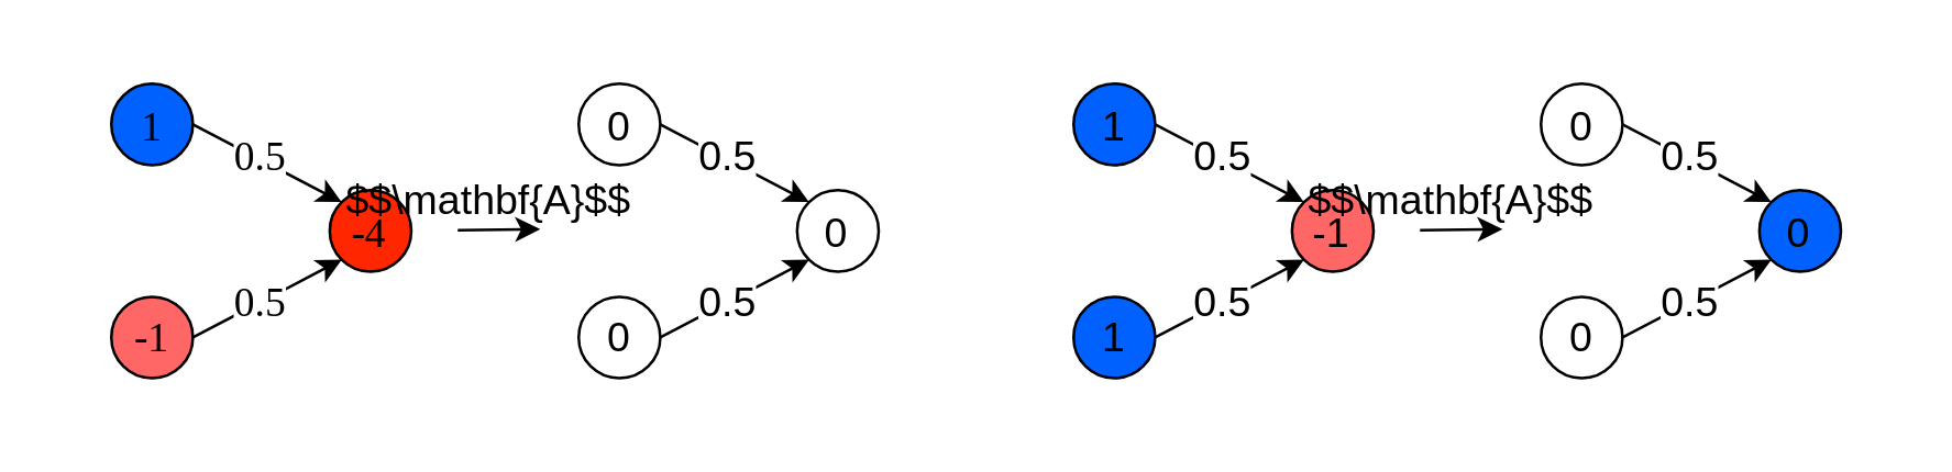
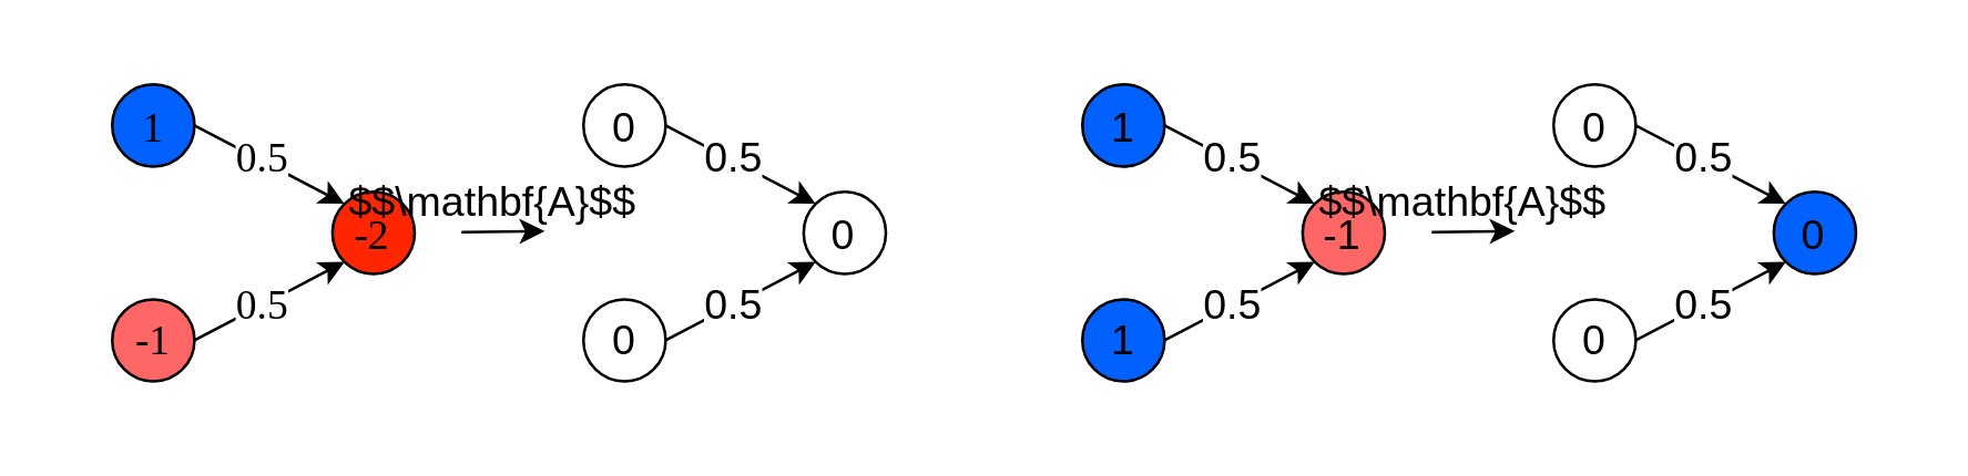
  <mxCell id="0" />
  <mxCell id="1" parent="0" />
  <mxCell id="2" value="" style="group" vertex="1" connectable="0" parent="1"><mxGeometry x="370" y="20" width="318" height="130" as="geometry" /></mxCell>
  <mxCell id="3" value="" style="rounded=0;whiteSpace=wrap;html=1;strokeColor=none;" parent="2" vertex="1"><mxGeometry width="318" height="130" as="geometry" /></mxCell>
  <mxCell id="4" value="" style="group" parent="2" vertex="1" connectable="0"><mxGeometry x="20" y="10" width="109.101" height="107.304" as="geometry" /></mxCell>
  <mxCell id="5" value="1" style="ellipse;whiteSpace=wrap;html=1;aspect=fixed;fillColor=#0061ff;fontSize=15;" parent="4" vertex="1"><mxGeometry width="29.657" height="29.657" as="geometry" /></mxCell>
  <mxCell id="6" value="1" style="ellipse;whiteSpace=wrap;html=1;aspect=fixed;fillColor=#0061ff;fontSize=15;" parent="4" vertex="1"><mxGeometry y="77.647" width="29.657" height="29.657" as="geometry" /></mxCell>
  <mxCell id="7" value="-1" style="ellipse;whiteSpace=wrap;html=1;aspect=fixed;fillColor=#ff6666;fontSize=15;" parent="4" vertex="1"><mxGeometry x="79.444" y="38.824" width="29.657" height="29.657" as="geometry" /></mxCell>
  <mxCell id="8" style="rounded=0;orthogonalLoop=1;jettySize=auto;html=1;exitX=1;exitY=0.5;exitDx=0;exitDy=0;entryX=0;entryY=0;entryDx=0;entryDy=0;" parent="4" source="5" target="7" edge="1"><mxGeometry relative="1" as="geometry" /></mxCell>
  <mxCell id="9" value="0.5" style="edgeLabel;html=1;align=center;verticalAlign=middle;resizable=0;points=[];fontSize=15;" parent="8" vertex="1" connectable="0"><mxGeometry x="-0.124" y="2" relative="1" as="geometry"><mxPoint x="-1" as="offset" /></mxGeometry></mxCell>
  <mxCell id="10" style="rounded=0;orthogonalLoop=1;jettySize=auto;html=1;exitX=1;exitY=0.5;exitDx=0;exitDy=0;entryX=0;entryY=1;entryDx=0;entryDy=0;" parent="4" source="6" target="7" edge="1"><mxGeometry relative="1" as="geometry" /></mxCell>
  <mxCell id="11" value="0.5" style="edgeLabel;html=1;align=center;verticalAlign=middle;resizable=0;points=[];fontSize=15;" parent="10" vertex="1" connectable="0"><mxGeometry x="-0.097" y="1" relative="1" as="geometry"><mxPoint as="offset" /></mxGeometry></mxCell>
  <mxCell id="12" value="" style="endArrow=classic;html=1;rounded=0;" parent="2" edge="1"><mxGeometry width="50" height="50" relative="1" as="geometry"><mxPoint x="146" y="63.41" as="sourcePoint" /><mxPoint x="176" y="63" as="targetPoint" /></mxGeometry></mxCell>
  <mxCell id="13" value="$$\mathbf{A}$$" style="edgeLabel;html=1;align=center;verticalAlign=middle;resizable=0;points=[];labelBackgroundColor=none;fontSize=15;" parent="12" vertex="1" connectable="0"><mxGeometry x="-0.251" y="2" relative="1" as="geometry"><mxPoint y="-10" as="offset" /></mxGeometry></mxCell>
  <mxCell id="14" value="" style="group" parent="2" vertex="1" connectable="0"><mxGeometry x="190" y="10" width="109.101" height="107.304" as="geometry" /></mxCell>
  <mxCell id="15" value="0" style="ellipse;whiteSpace=wrap;html=1;aspect=fixed;fontSize=15;" parent="14" vertex="1"><mxGeometry width="29.657" height="29.657" as="geometry" /></mxCell>
  <mxCell id="16" value="0" style="ellipse;whiteSpace=wrap;html=1;aspect=fixed;fontSize=15;" parent="14" vertex="1"><mxGeometry y="77.647" width="29.657" height="29.657" as="geometry" /></mxCell>
  <mxCell id="17" value="0" style="ellipse;whiteSpace=wrap;html=1;aspect=fixed;fillColor=#0061ff;fontSize=15;" parent="14" vertex="1"><mxGeometry x="79.444" y="38.824" width="29.657" height="29.657" as="geometry" /></mxCell>
  <mxCell id="18" style="rounded=0;orthogonalLoop=1;jettySize=auto;html=1;exitX=1;exitY=0.5;exitDx=0;exitDy=0;entryX=0;entryY=0;entryDx=0;entryDy=0;" parent="14" source="15" target="17" edge="1"><mxGeometry relative="1" as="geometry" /></mxCell>
  <mxCell id="19" value="0.5" style="edgeLabel;html=1;align=center;verticalAlign=middle;resizable=0;points=[];fontSize=15;" parent="18" vertex="1" connectable="0"><mxGeometry x="-0.124" y="2" relative="1" as="geometry"><mxPoint x="-1" as="offset" /></mxGeometry></mxCell>
  <mxCell id="20" style="rounded=0;orthogonalLoop=1;jettySize=auto;html=1;exitX=1;exitY=0.5;exitDx=0;exitDy=0;entryX=0;entryY=1;entryDx=0;entryDy=0;" parent="14" source="16" target="17" edge="1"><mxGeometry relative="1" as="geometry" /></mxCell>
  <mxCell id="21" value="0.5" style="edgeLabel;html=1;align=center;verticalAlign=middle;resizable=0;points=[];fontSize=15;" parent="20" vertex="1" connectable="0"><mxGeometry x="-0.097" y="1" relative="1" as="geometry"><mxPoint as="offset" /></mxGeometry></mxCell>
  <mxCell id="22" value="" style="group" vertex="1" connectable="0" parent="1"><mxGeometry x="20" y="20" width="318" height="130" as="geometry" /></mxCell>
  <mxCell id="23" value="" style="rounded=0;whiteSpace=wrap;html=1;strokeColor=none;" parent="22" vertex="1"><mxGeometry width="318" height="130" as="geometry" /></mxCell>
  <mxCell id="24" value="" style="group" parent="22" vertex="1" connectable="0"><mxGeometry x="20" y="10" width="109.101" height="107.304" as="geometry" /></mxCell>
  <mxCell id="25" value="1" style="ellipse;whiteSpace=wrap;html=1;aspect=fixed;fillColor=#0061ff;fontSize=15;fontFamily=Times New Roman;" parent="24" vertex="1"><mxGeometry width="29.657" height="29.657" as="geometry" /></mxCell>
  <mxCell id="26" value="-1" style="ellipse;whiteSpace=wrap;html=1;aspect=fixed;fillColor=#FF6666;fontSize=15;fontFamily=Times New Roman;" parent="24" vertex="1"><mxGeometry y="77.647" width="29.657" height="29.657" as="geometry" /></mxCell>
- <mxCell id="27" value="-4" style="ellipse;whiteSpace=wrap;html=1;aspect=fixed;fillColor=#ff2600;fontSize=15;fontFamily=Times New Roman;" parent="24" vertex="1"><mxGeometry x="79.444" y="38.824" width="29.657" height="29.657" as="geometry" /></mxCell>
+ <mxCell id="27" value="-2" style="ellipse;whiteSpace=wrap;html=1;aspect=fixed;fillColor=#ff2600;fontSize=15;fontFamily=Times New Roman;" parent="24" vertex="1"><mxGeometry x="79.444" y="38.824" width="29.657" height="29.657" as="geometry" /></mxCell>
  <mxCell id="28" style="rounded=0;orthogonalLoop=1;jettySize=auto;html=1;exitX=1;exitY=0.5;exitDx=0;exitDy=0;entryX=0;entryY=0;entryDx=0;entryDy=0;" parent="24" source="25" target="27" edge="1"><mxGeometry relative="1" as="geometry" /></mxCell>
  <mxCell id="29" value="0.5" style="edgeLabel;html=1;align=center;verticalAlign=middle;resizable=0;points=[];fontSize=15;fontFamily=Times New Roman;" parent="28" vertex="1" connectable="0"><mxGeometry x="-0.124" y="2" relative="1" as="geometry"><mxPoint x="-1" as="offset" /></mxGeometry></mxCell>
  <mxCell id="30" style="rounded=0;orthogonalLoop=1;jettySize=auto;html=1;exitX=1;exitY=0.5;exitDx=0;exitDy=0;entryX=0;entryY=1;entryDx=0;entryDy=0;" parent="24" source="26" target="27" edge="1"><mxGeometry relative="1" as="geometry" /></mxCell>
  <mxCell id="31" value="0.5" style="edgeLabel;html=1;align=center;verticalAlign=middle;resizable=0;points=[];fontSize=15;fontFamily=Times New Roman;" parent="30" vertex="1" connectable="0"><mxGeometry x="-0.097" y="1" relative="1" as="geometry"><mxPoint as="offset" /></mxGeometry></mxCell>
  <mxCell id="32" value="" style="endArrow=classic;html=1;rounded=0;" parent="22" edge="1"><mxGeometry width="50" height="50" relative="1" as="geometry"><mxPoint x="146" y="63.41" as="sourcePoint" /><mxPoint x="176" y="63" as="targetPoint" /></mxGeometry></mxCell>
  <mxCell id="33" value="$$\mathbf{A}$$" style="edgeLabel;html=1;align=center;verticalAlign=middle;resizable=0;points=[];labelBackgroundColor=none;fontSize=15;" parent="32" vertex="1" connectable="0"><mxGeometry x="-0.251" y="2" relative="1" as="geometry"><mxPoint y="-10" as="offset" /></mxGeometry></mxCell>
  <mxCell id="34" value="" style="group" parent="22" vertex="1" connectable="0"><mxGeometry x="190" y="10" width="109.101" height="107.304" as="geometry" /></mxCell>
  <mxCell id="35" value="0" style="ellipse;whiteSpace=wrap;html=1;aspect=fixed;fontSize=15;" parent="34" vertex="1"><mxGeometry width="29.657" height="29.657" as="geometry" /></mxCell>
  <mxCell id="36" value="0" style="ellipse;whiteSpace=wrap;html=1;aspect=fixed;fontSize=15;" parent="34" vertex="1"><mxGeometry y="77.647" width="29.657" height="29.657" as="geometry" /></mxCell>
  <mxCell id="37" value="0" style="ellipse;whiteSpace=wrap;html=1;aspect=fixed;fontSize=15;" parent="34" vertex="1"><mxGeometry x="79.444" y="38.824" width="29.657" height="29.657" as="geometry" /></mxCell>
  <mxCell id="38" style="rounded=0;orthogonalLoop=1;jettySize=auto;html=1;exitX=1;exitY=0.5;exitDx=0;exitDy=0;entryX=0;entryY=0;entryDx=0;entryDy=0;" parent="34" source="35" target="37" edge="1"><mxGeometry relative="1" as="geometry" /></mxCell>
  <mxCell id="39" value="0.5" style="edgeLabel;html=1;align=center;verticalAlign=middle;resizable=0;points=[];fontSize=15;" parent="38" vertex="1" connectable="0"><mxGeometry x="-0.124" y="2" relative="1" as="geometry"><mxPoint x="-1" as="offset" /></mxGeometry></mxCell>
  <mxCell id="40" style="rounded=0;orthogonalLoop=1;jettySize=auto;html=1;exitX=1;exitY=0.5;exitDx=0;exitDy=0;entryX=0;entryY=1;entryDx=0;entryDy=0;" parent="34" source="36" target="37" edge="1"><mxGeometry relative="1" as="geometry" /></mxCell>
  <mxCell id="41" value="0.5" style="edgeLabel;html=1;align=center;verticalAlign=middle;resizable=0;points=[];fontSize=15;" parent="40" vertex="1" connectable="0"><mxGeometry x="-0.097" y="1" relative="1" as="geometry"><mxPoint as="offset" /></mxGeometry></mxCell>
